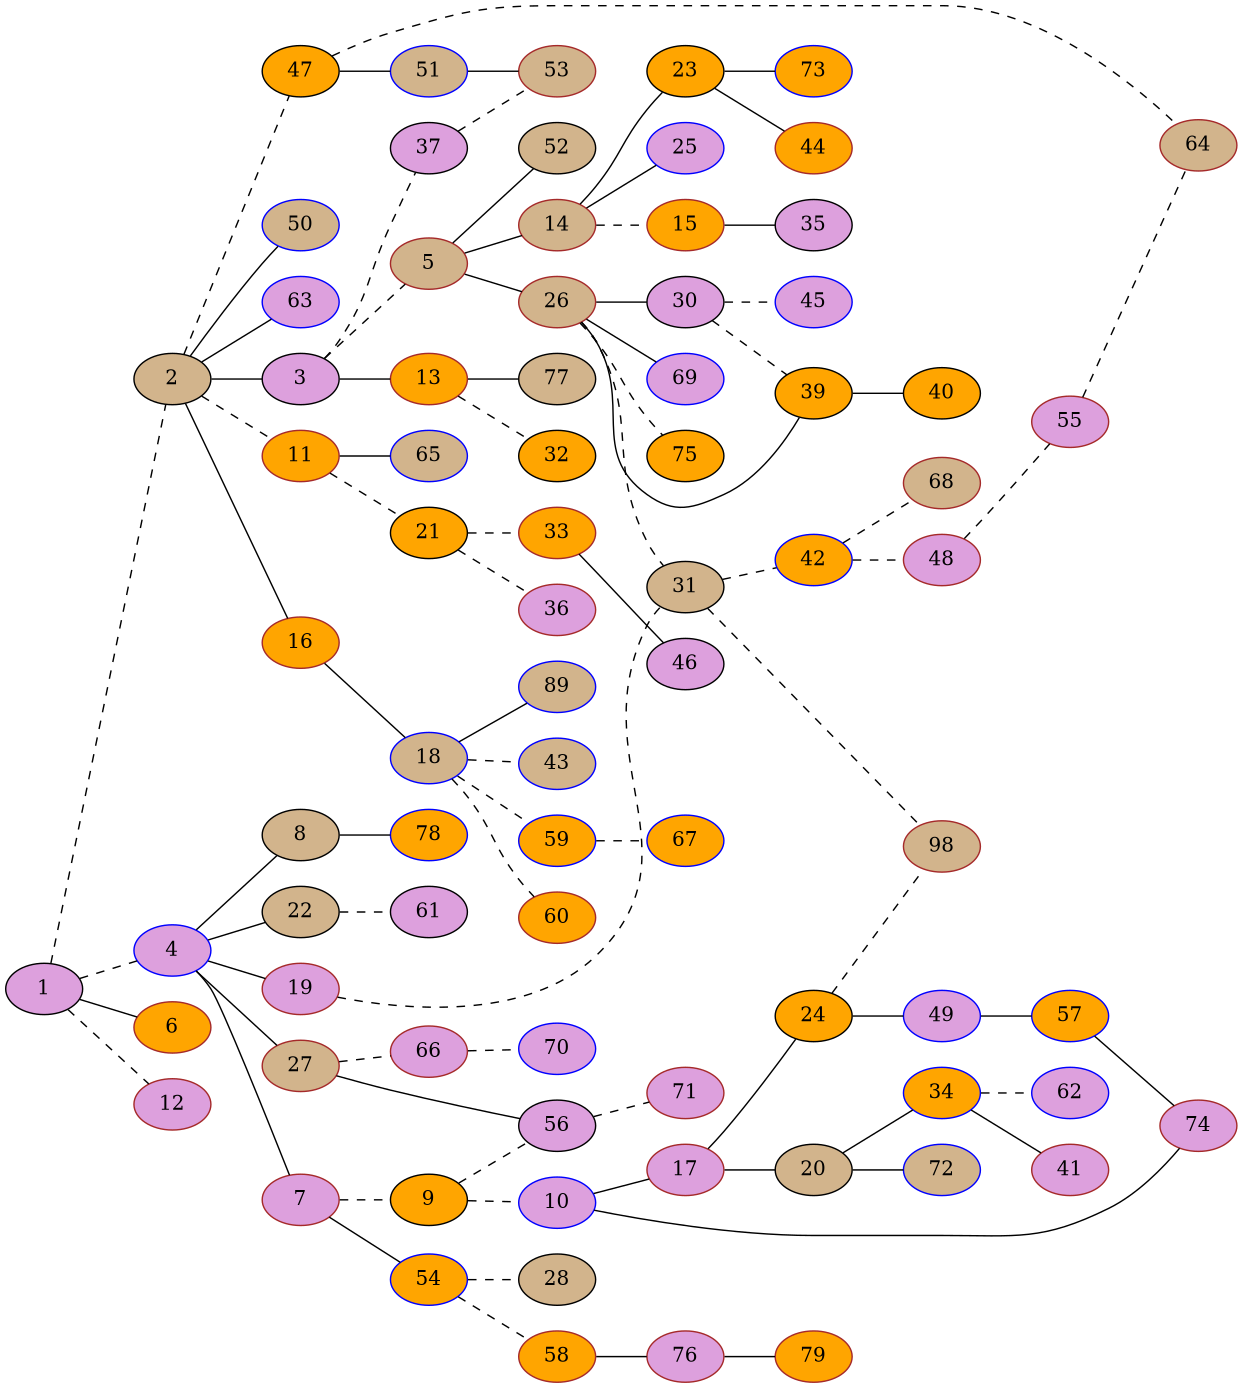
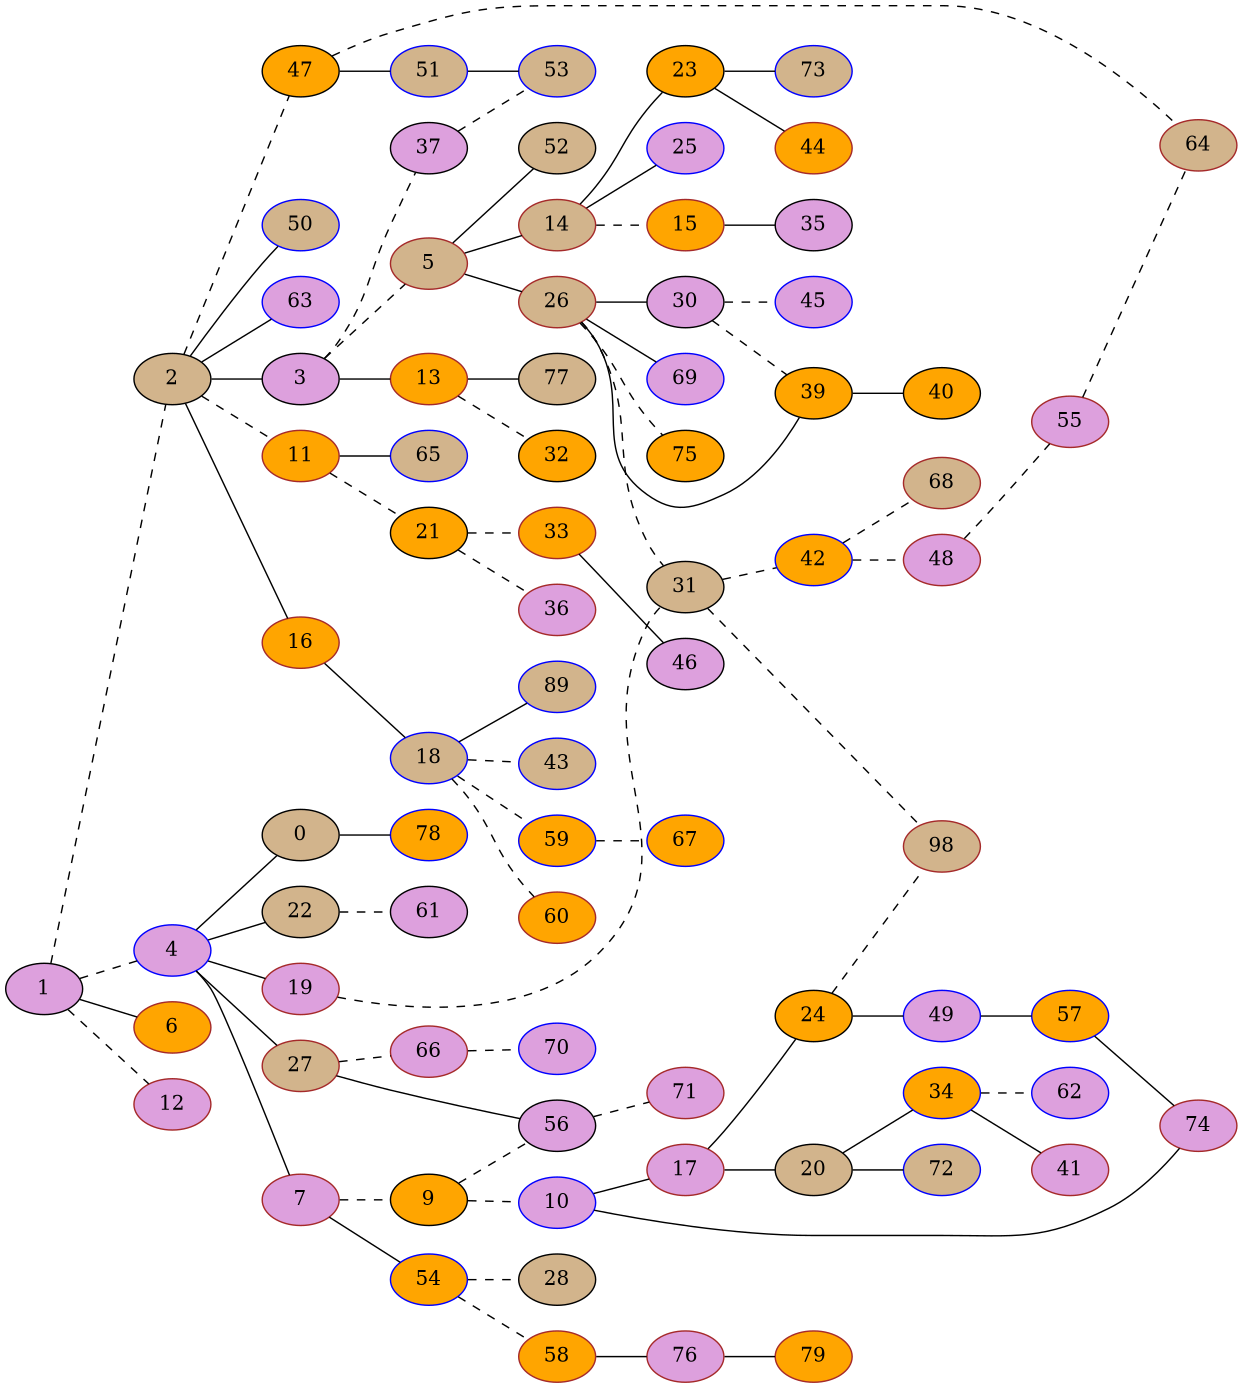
  graph {
    rankdir=LR
    node [color=brown fillcolor=plum style=filled]
    edge [style=solid]
    1 [color=black]
    2 [color=black fillcolor=tan]
    4 [color=blue]
    6 [fillcolor=orange]
    12
    3 [color=black]
    11 [fillcolor=orange]
    16 [fillcolor=orange]
    47 [color=black fillcolor=orange]
    50 [color=blue fillcolor=tan]
    63 [color=blue]
    7
-   8 [color=black fillcolor=tan]
+   8 [color=black fillcolor=tan label=0]
    19
    22 [color=black fillcolor=tan]
    27 [fillcolor=tan]
    5 [fillcolor=tan]
    13 [fillcolor=orange]
    37 [color=black]
    21 [color=black fillcolor=orange]
    65 [color=blue fillcolor=tan]
    18 [color=blue fillcolor=tan]
    51 [color=blue fillcolor=tan]
    64 [fillcolor=tan]
    14 [fillcolor=tan]
    26 [fillcolor=tan]
    52 [color=black fillcolor=tan]
    32 [color=black fillcolor=orange]
    77 [color=black fillcolor=tan]
-   53 [fillcolor=tan]
+   53 [color=blue fillcolor=tan]
    9 [color=black fillcolor=orange]
    54 [color=blue fillcolor=orange]
    78 [color=blue fillcolor=orange]
    31 [color=black fillcolor=tan]
    61 [color=black]
    56 [color=black]
    66
    15 [fillcolor=orange]
    23 [color=black fillcolor=orange]
    25 [color=blue]
    30 [color=black]
    39 [color=black fillcolor=orange]
    69 [color=blue]
    75 [color=black fillcolor=orange]
    10 [color=blue]
    28 [color=black fillcolor=tan]
    58 [fillcolor=orange]
    17
    74
    71
    20 [color=black fillcolor=tan]
    24 [color=black fillcolor=orange]
    33 [fillcolor=orange]
    36
    35 [color=black]
    44 [fillcolor=orange]
-   73 [color=blue fillcolor=orange]
+   73 [color=blue fillcolor=tan]
    n58 [color=blue fillcolor=tan label=89]
    43 [color=blue fillcolor=tan]
    59 [color=blue fillcolor=orange]
    60 [fillcolor=orange]
    34 [color=blue fillcolor=orange]
    72 [color=blue fillcolor=tan]
    n64 [fillcolor=tan label=98]
    49 [color=blue]
    67 [color=blue fillcolor=orange]
    42 [color=blue fillcolor=orange]
    41
    62 [color=blue]
    46 [color=black]
    57 [color=blue fillcolor=orange]
    45 [color=blue]
    40 [color=black fillcolor=orange]
    70 [color=blue]
    48
    68 [fillcolor=tan]
    55
    76
    79 [fillcolor=orange]
    1 -- 2 [style=dashed]
    1 -- 4 [style=dashed]
    1 -- 6
    1 -- 12 [style=dashed]
    2 -- 3
    2 -- 11 [style=dashed]
    2 -- 16
    2 -- 47 [style=dashed]
    2 -- 50
    2 -- 63
    4 -- 7
    4 -- 8
    4 -- 19
    4 -- 22
    4 -- 27
    3 -- 5 [style=dashed]
    3 -- 13
    3 -- 37 [style=dashed]
    11 -- 21 [style=dashed]
    11 -- 65
    16 -- 18
    47 -- 51
    47 -- 64 [style=dashed]
    7 -- 9 [style=dashed]
    7 -- 54
    8 -- 78
    19 -- 31 [style=dashed]
    22 -- 61 [style=dashed]
    27 -- 56
    27 -- 66 [style=dashed]
    5 -- 14
    5 -- 26
    5 -- 52
    13 -- 32 [style=dashed]
    13 -- 77
    37 -- 53 [style=dashed]
    21 -- 33 [style=dashed]
    21 -- 36 [style=dashed]
    18 -- n58
    18 -- 43 [style=dashed]
    18 -- 59 [style=dashed]
    18 -- 60 [style=dashed]
    51 -- 53
    14 -- 15 [style=dashed]
    14 -- 23
    14 -- 25
    26 -- 31 [style=dashed]
    26 -- 30
    26 -- 39
    26 -- 69
    26 -- 75 [style=dashed]
    9 -- 56 [style=dashed]
    9 -- 10 [style=dashed]
    54 -- 28 [style=dashed]
    54 -- 58 [style=dashed]
    31 -- n64 [style=dashed]
    31 -- 42 [style=dashed]
    56 -- 71 [style=dashed]
    66 -- 70 [style=dashed]
    15 -- 35
    23 -- 44
    23 -- 73
    30 -- 39 [style=dashed]
    30 -- 45 [style=dashed]
    39 -- 40
    10 -- 17
    10 -- 74
    58 -- 76
    17 -- 20
    17 -- 24
    20 -- 34
    20 -- 72
    24 -- n64 [style=dashed]
    24 -- 49
    33 -- 46
    59 -- 67 [style=dashed]
    34 -- 41
    34 -- 62 [style=dashed]
    49 -- 57
    42 -- 48 [style=dashed]
    42 -- 68 [style=dashed]
    57 -- 74
    48 -- 55 [style=dashed]
    55 -- 64 [style=dashed]
    76 -- 79
  }
